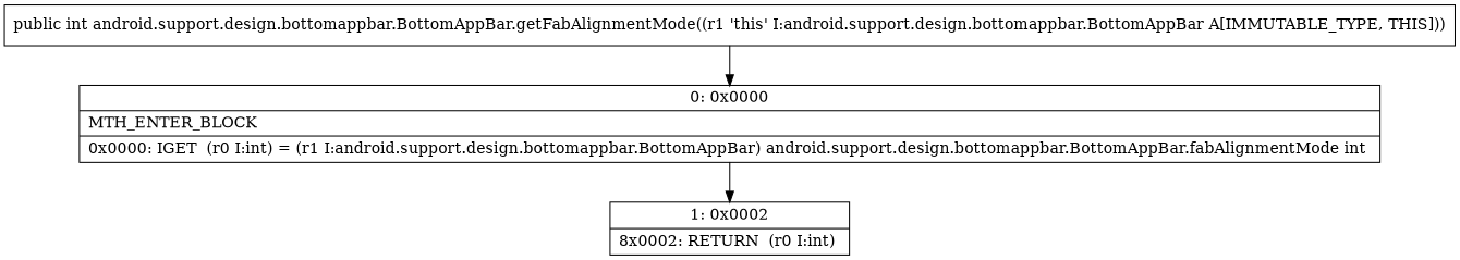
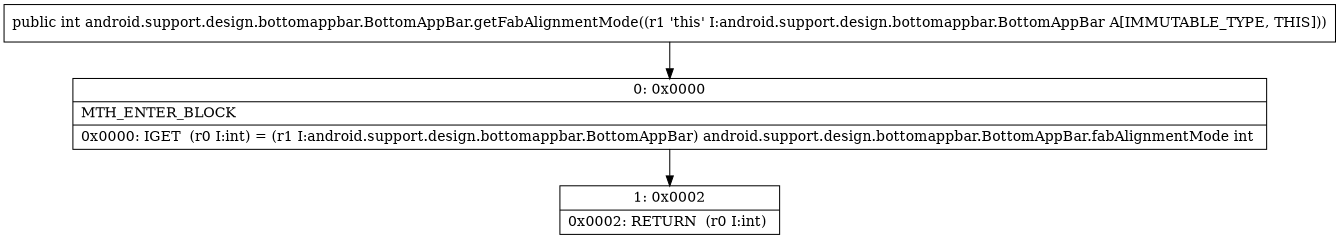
  digraph {
    node [shape=record]
    n1 [label="{0\:\ 0x0000|MTH_ENTER_BLOCK\l|0x0000: IGET  (r0 I:int) = (r1 I:android.support.design.bottomappbar.BottomAppBar) android.support.design.bottomappbar.BottomAppBar.fabAlignmentMode int \l}"]
-   n2 [label="{1\:\ 0x0002|8x0002: RETURN  (r0 I:int) \l}"]
+   n2 [label="{1\:\ 0x0002|0x0002: RETURN  (r0 I:int) \l}"]
    n3 [label="{public int android.support.design.bottomappbar.BottomAppBar.getFabAlignmentMode((r1 'this' I:android.support.design.bottomappbar.BottomAppBar A[IMMUTABLE_TYPE, THIS])) }"]
    n1 -> n2
    n3 -> n1
  }
